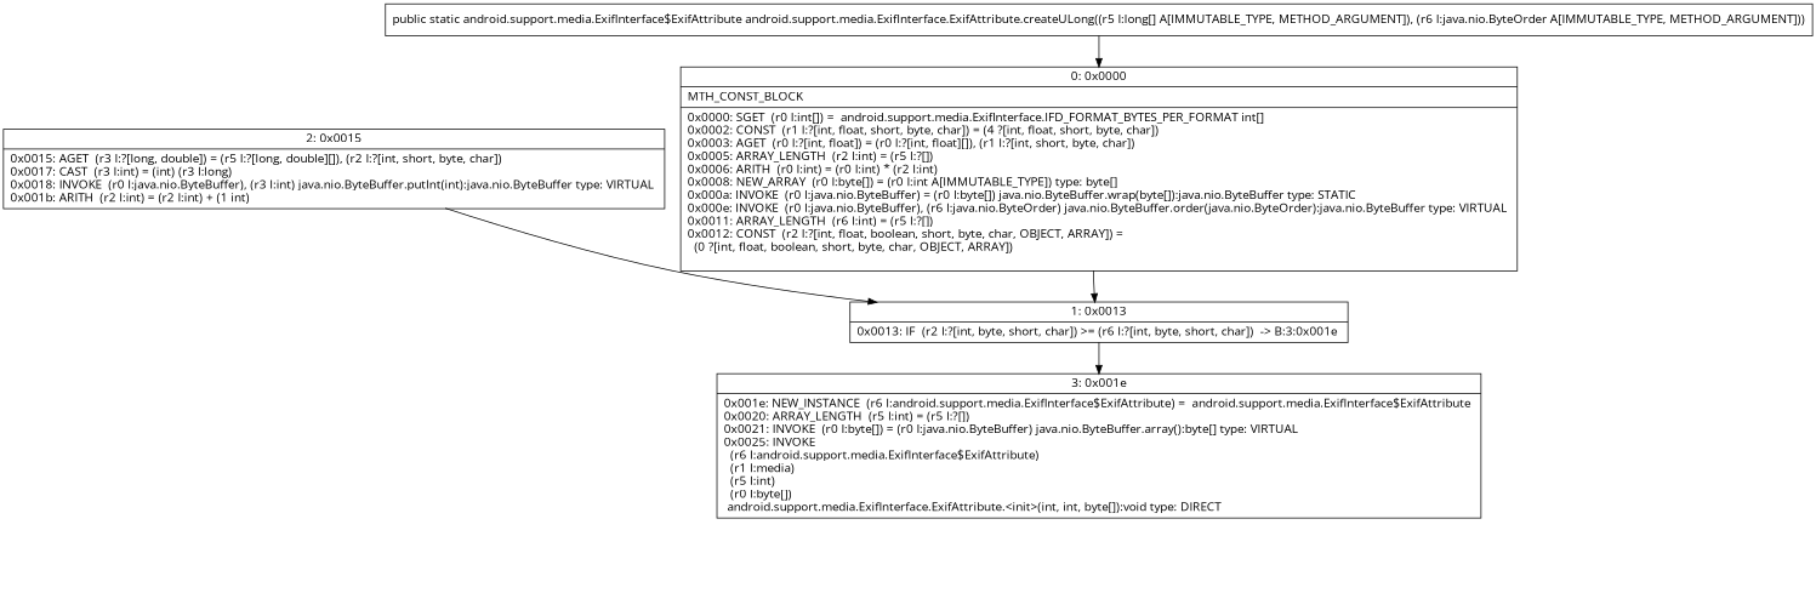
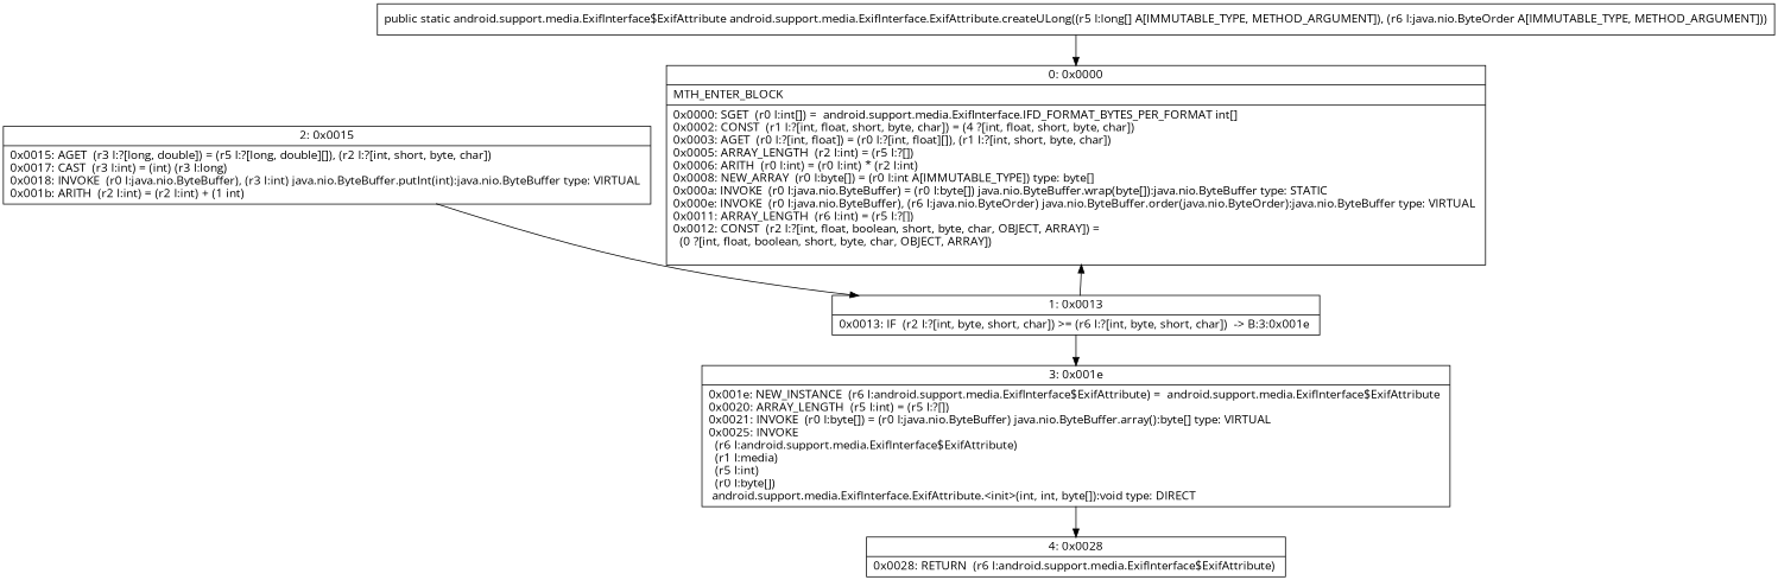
  digraph {
    fontname="Open Sans"
    node [fontname="Open Sans" shape=record]
    edge [fontname="Open Sans"]
-   n1 [label="{0\:\ 0x0000|MTH_CONST_BLOCK\l|0x0000: SGET  (r0 I:int[]) =  android.support.media.ExifInterface.IFD_FORMAT_BYTES_PER_FORMAT int[] \l0x0002: CONST  (r1 I:?[int, float, short, byte, char]) = (4 ?[int, float, short, byte, char]) \l0x0003: AGET  (r0 I:?[int, float]) = (r0 I:?[int, float][]), (r1 I:?[int, short, byte, char]) \l0x0005: ARRAY_LENGTH  (r2 I:int) = (r5 I:?[]) \l0x0006: ARITH  (r0 I:int) = (r0 I:int) * (r2 I:int) \l0x0008: NEW_ARRAY  (r0 I:byte[]) = (r0 I:int A[IMMUTABLE_TYPE]) type: byte[] \l0x000a: INVOKE  (r0 I:java.nio.ByteBuffer) = (r0 I:byte[]) java.nio.ByteBuffer.wrap(byte[]):java.nio.ByteBuffer type: STATIC \l0x000e: INVOKE  (r0 I:java.nio.ByteBuffer), (r6 I:java.nio.ByteOrder) java.nio.ByteBuffer.order(java.nio.ByteOrder):java.nio.ByteBuffer type: VIRTUAL \l0x0011: ARRAY_LENGTH  (r6 I:int) = (r5 I:?[]) \l0x0012: CONST  (r2 I:?[int, float, boolean, short, byte, char, OBJECT, ARRAY]) = \l  (0 ?[int, float, boolean, short, byte, char, OBJECT, ARRAY])\l \l}"]
+   n1 [label="{0\:\ 0x0000|MTH_ENTER_BLOCK\l|0x0000: SGET  (r0 I:int[]) =  android.support.media.ExifInterface.IFD_FORMAT_BYTES_PER_FORMAT int[] \l0x0002: CONST  (r1 I:?[int, float, short, byte, char]) = (4 ?[int, float, short, byte, char]) \l0x0003: AGET  (r0 I:?[int, float]) = (r0 I:?[int, float][]), (r1 I:?[int, short, byte, char]) \l0x0005: ARRAY_LENGTH  (r2 I:int) = (r5 I:?[]) \l0x0006: ARITH  (r0 I:int) = (r0 I:int) * (r2 I:int) \l0x0008: NEW_ARRAY  (r0 I:byte[]) = (r0 I:int A[IMMUTABLE_TYPE]) type: byte[] \l0x000a: INVOKE  (r0 I:java.nio.ByteBuffer) = (r0 I:byte[]) java.nio.ByteBuffer.wrap(byte[]):java.nio.ByteBuffer type: STATIC \l0x000e: INVOKE  (r0 I:java.nio.ByteBuffer), (r6 I:java.nio.ByteOrder) java.nio.ByteBuffer.order(java.nio.ByteOrder):java.nio.ByteBuffer type: VIRTUAL \l0x0011: ARRAY_LENGTH  (r6 I:int) = (r5 I:?[]) \l0x0012: CONST  (r2 I:?[int, float, boolean, short, byte, char, OBJECT, ARRAY]) = \l  (0 ?[int, float, boolean, short, byte, char, OBJECT, ARRAY])\l \l}"]
    n2 [label="{1\:\ 0x0013|0x0013: IF  (r2 I:?[int, byte, short, char]) \>= (r6 I:?[int, byte, short, char])  \-\> B:3:0x001e \l}"]
    n3 [label="{3\:\ 0x001e|0x001e: NEW_INSTANCE  (r6 I:android.support.media.ExifInterface$ExifAttribute) =  android.support.media.ExifInterface$ExifAttribute \l0x0020: ARRAY_LENGTH  (r5 I:int) = (r5 I:?[]) \l0x0021: INVOKE  (r0 I:byte[]) = (r0 I:java.nio.ByteBuffer) java.nio.ByteBuffer.array():byte[] type: VIRTUAL \l0x0025: INVOKE  \l  (r6 I:android.support.media.ExifInterface$ExifAttribute)\l  (r1 I:media)\l  (r5 I:int)\l  (r0 I:byte[])\l android.support.media.ExifInterface.ExifAttribute.\<init\>(int, int, byte[]):void type: DIRECT \l}"]
    n4 [label="{2\:\ 0x0015|0x0015: AGET  (r3 I:?[long, double]) = (r5 I:?[long, double][]), (r2 I:?[int, short, byte, char]) \l0x0017: CAST  (r3 I:int) = (int) (r3 I:long) \l0x0018: INVOKE  (r0 I:java.nio.ByteBuffer), (r3 I:int) java.nio.ByteBuffer.putInt(int):java.nio.ByteBuffer type: VIRTUAL \l0x001b: ARITH  (r2 I:int) = (r2 I:int) + (1 int) \l}"]
+   n5 [label="{4\:\ 0x0028|0x0028: RETURN  (r6 I:android.support.media.ExifInterface$ExifAttribute) \l}"]
    n6 [label="{public static android.support.media.ExifInterface$ExifAttribute android.support.media.ExifInterface.ExifAttribute.createULong((r5 I:long[] A[IMMUTABLE_TYPE, METHOD_ARGUMENT]), (r6 I:java.nio.ByteOrder A[IMMUTABLE_TYPE, METHOD_ARGUMENT])) }"]
-   n1 -> n2
+   n2 -> n1
    n2 -> n3
+   n3 -> n5
    n4 -> n2
    n6 -> n1
  }
